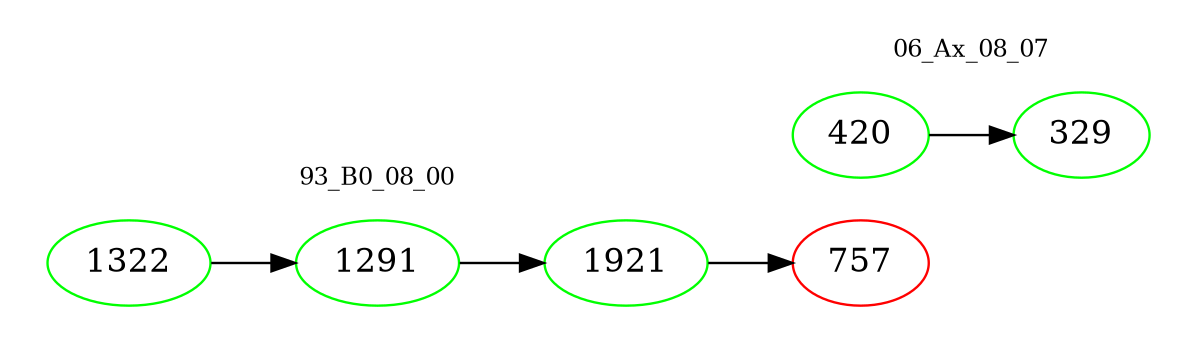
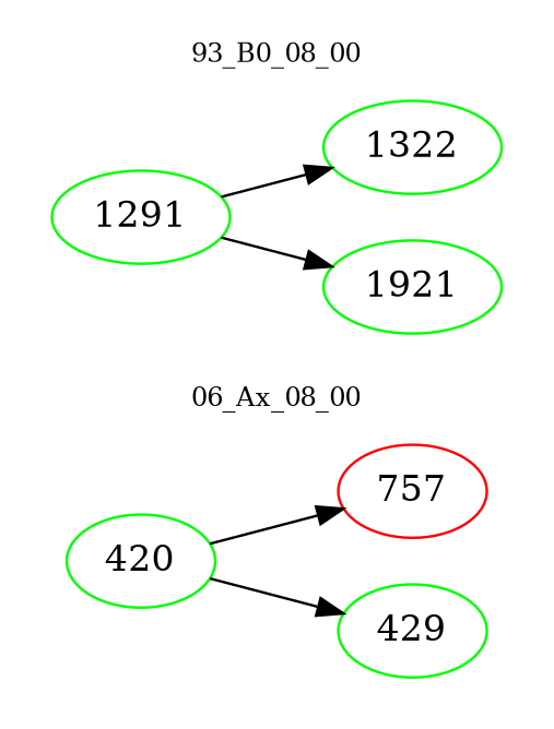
  digraph {
    rankdir=LR
    node [color=green]
    edge [color=black]
    n1 [label=420]
-   n2 [label=329]
+   n2 [label=429]
    n3 [color=red label=757]
    n4 [label=1291]
    n5 [label=1921]
    n6 [label=1322]
    subgraph cluster_1 {
      color=white
      fontsize=10
-     label="06_Ax_08_07"
+     label="06_Ax_08_00"
      n1
      n2
      n3
    }
    subgraph cluster_2 {
      color=white
      fontsize=10
      label="93_B0_08_00"
      n4
      n5
      n6
    }
    n1 -> n2
-   n5 -> n3
+   n1 -> n3
    n4 -> n5
-   n6 -> n4
+   n4 -> n6
  }
